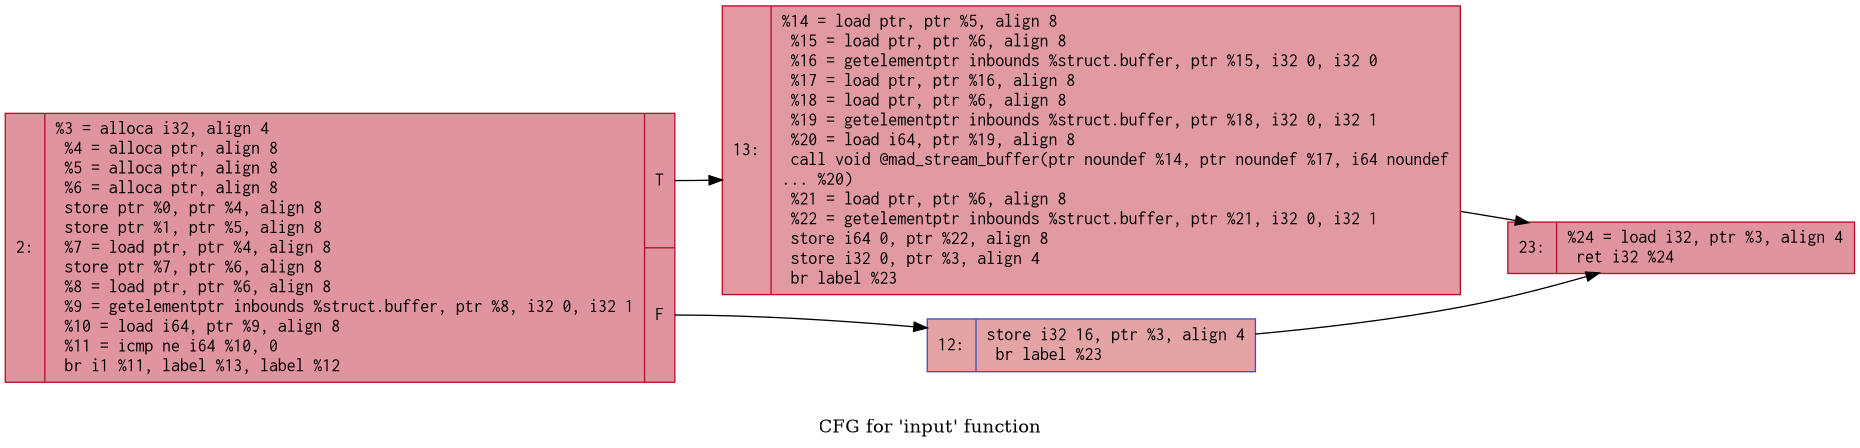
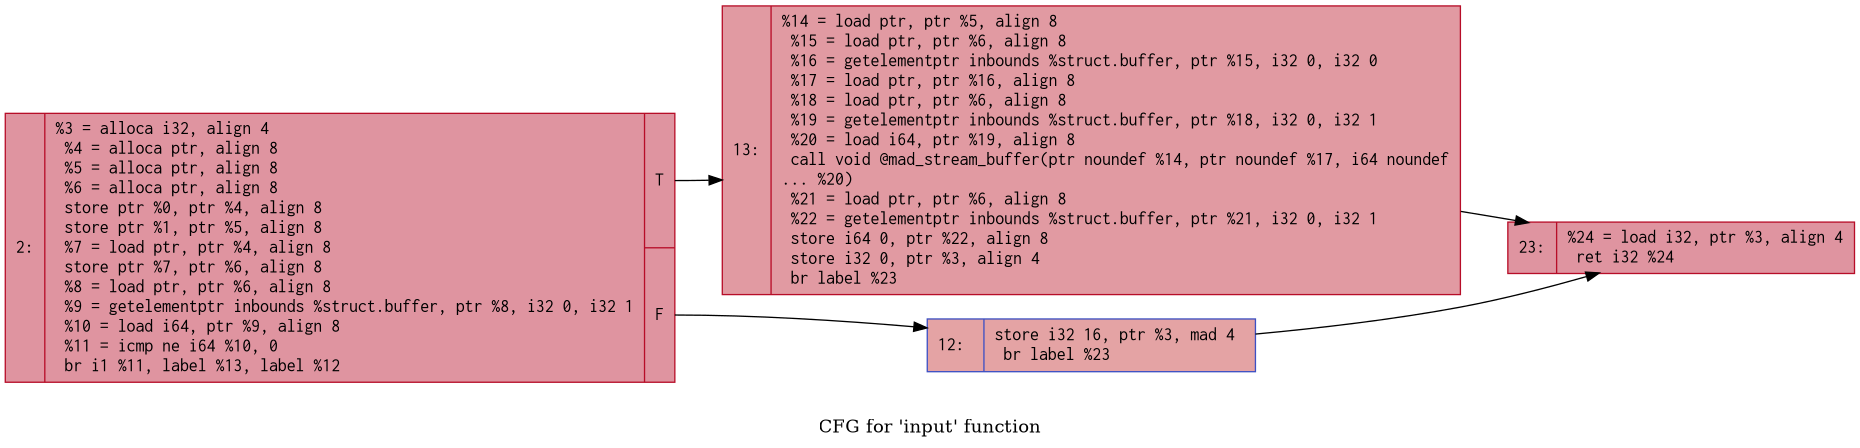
  digraph {
    label="CFG for 'input' function"
    rankdir=LR
    node [color="#b70d28ff" fillcolor="#b70d2870" fontname=Courier shape=record style=filled]
    n1 [label="{2:\l|  %3 = alloca i32, align 4\l  %4 = alloca ptr, align 8\l  %5 = alloca ptr, align 8\l  %6 = alloca ptr, align 8\l  store ptr %0, ptr %4, align 8\l  store ptr %1, ptr %5, align 8\l  %7 = load ptr, ptr %4, align 8\l  store ptr %7, ptr %6, align 8\l  %8 = load ptr, ptr %6, align 8\l  %9 = getelementptr inbounds %struct.buffer, ptr %8, i32 0, i32 1\l  %10 = load i64, ptr %9, align 8\l  %11 = icmp ne i64 %10, 0\l  br i1 %11, label %13, label %12\l|{<s0>T|<s1>F}}"]
    n2 [fillcolor="#bb1b2c70" label="{13:\l|  %14 = load ptr, ptr %5, align 8\l  %15 = load ptr, ptr %6, align 8\l  %16 = getelementptr inbounds %struct.buffer, ptr %15, i32 0, i32 0\l  %17 = load ptr, ptr %16, align 8\l  %18 = load ptr, ptr %6, align 8\l  %19 = getelementptr inbounds %struct.buffer, ptr %18, i32 0, i32 1\l  %20 = load i64, ptr %19, align 8\l  call void @mad_stream_buffer(ptr noundef %14, ptr noundef %17, i64 noundef\l... %20)\l  %21 = load ptr, ptr %6, align 8\l  %22 = getelementptr inbounds %struct.buffer, ptr %21, i32 0, i32 1\l  store i64 0, ptr %22, align 8\l  store i32 0, ptr %3, align 4\l  br label %23\l}"]
-   n3 [color="#3d50c3ff" fillcolor="#c32e3170" label="{12:\l|  store i32 16, ptr %3, align 4\l  br label %23\l}"]
+   n3 [color="#3d50c3ff" fillcolor="#c32e3170" label="{12:\l|  store i32 16, ptr %3, mad 4\l  br label %23\l}"]
    n4 [label="{23:\l|  %24 = load i32, ptr %3, align 4\l  ret i32 %24\l}"]
    n1 -> n2 [tailport=s0]
    n1 -> n3 [tailport=s1]
    n2 -> n4
    n3 -> n4
  }
